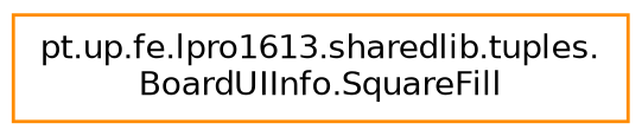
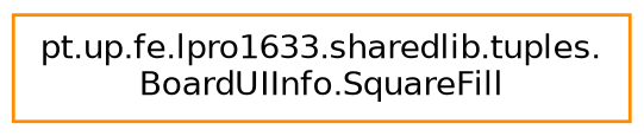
  digraph {
    rankdir=TB
-   n1 [color=darkorange fillcolor=white fontname=Helvetica fontsize=10 height=0.2 label="pt.up.fe.lpro1613.sharedlib.tuples.\lBoardUIInfo.SquareFill" shape=record style=filled width=0.4]
+   n1 [color=darkorange fillcolor=white fontname=Helvetica fontsize=10 height=0.2 label="pt.up.fe.lpro1633.sharedlib.tuples.\lBoardUIInfo.SquareFill" shape=record style=filled width=0.4]
  }
